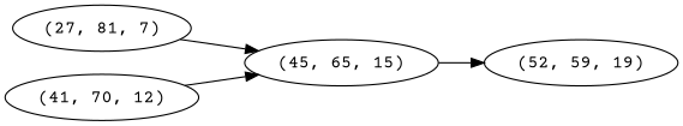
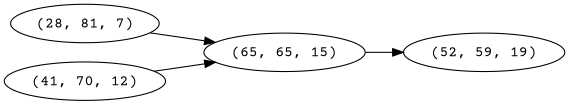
  digraph {
    fontname="Courier Prime"
    rankdir=LR
    node [fontname="Courier Prime"]
    edge [fontname="Courier Prime"]
-   "(27, 81, 7)"
-   "(45, 65, 15)"
+   "(27, 81, 7)" [label="(28, 81, 7)"]
+   "(45, 65, 15)" [label="(65, 65, 15)"]
    "(41, 70, 12)"
    "(52, 59, 19)"
    "(27, 81, 7)" -> "(45, 65, 15)"
    "(45, 65, 15)" -> "(52, 59, 19)"
    "(41, 70, 12)" -> "(45, 65, 15)"
  }
